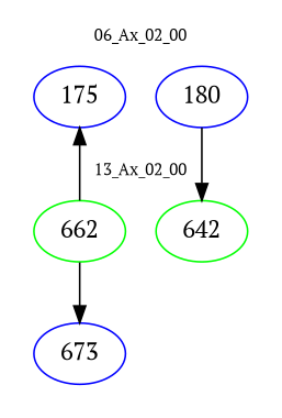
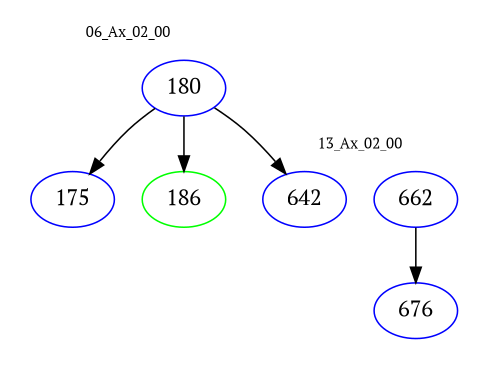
  digraph {
    fontname="PT Serif"
    node [color=blue fontname="PT Serif"]
    edge [color=black fontname="PT Serif"]
    n1 [label=180]
    n2 [label=175]
-   n4 [color=green label=662]
-   n5 [color=green label=642]
-   n6 [label=673]
+   n3 [color=green label=186]
+   n4 [label=662]
+   n5 [label=642]
+   n6 [label=676]
    subgraph cluster_1 {
      color=white
      fontsize=10
      label="06_Ax_02_00"
      n1
      n2
+     n3
    }
    subgraph cluster_2 {
      color=white
      fontsize=10
      label="13_Ax_02_00"
      n4
      n5
      n6
    }
-   n4 -> n2
+   n1 -> n2
+   n1 -> n3
    n1 -> n5
    n4 -> n6
  }
